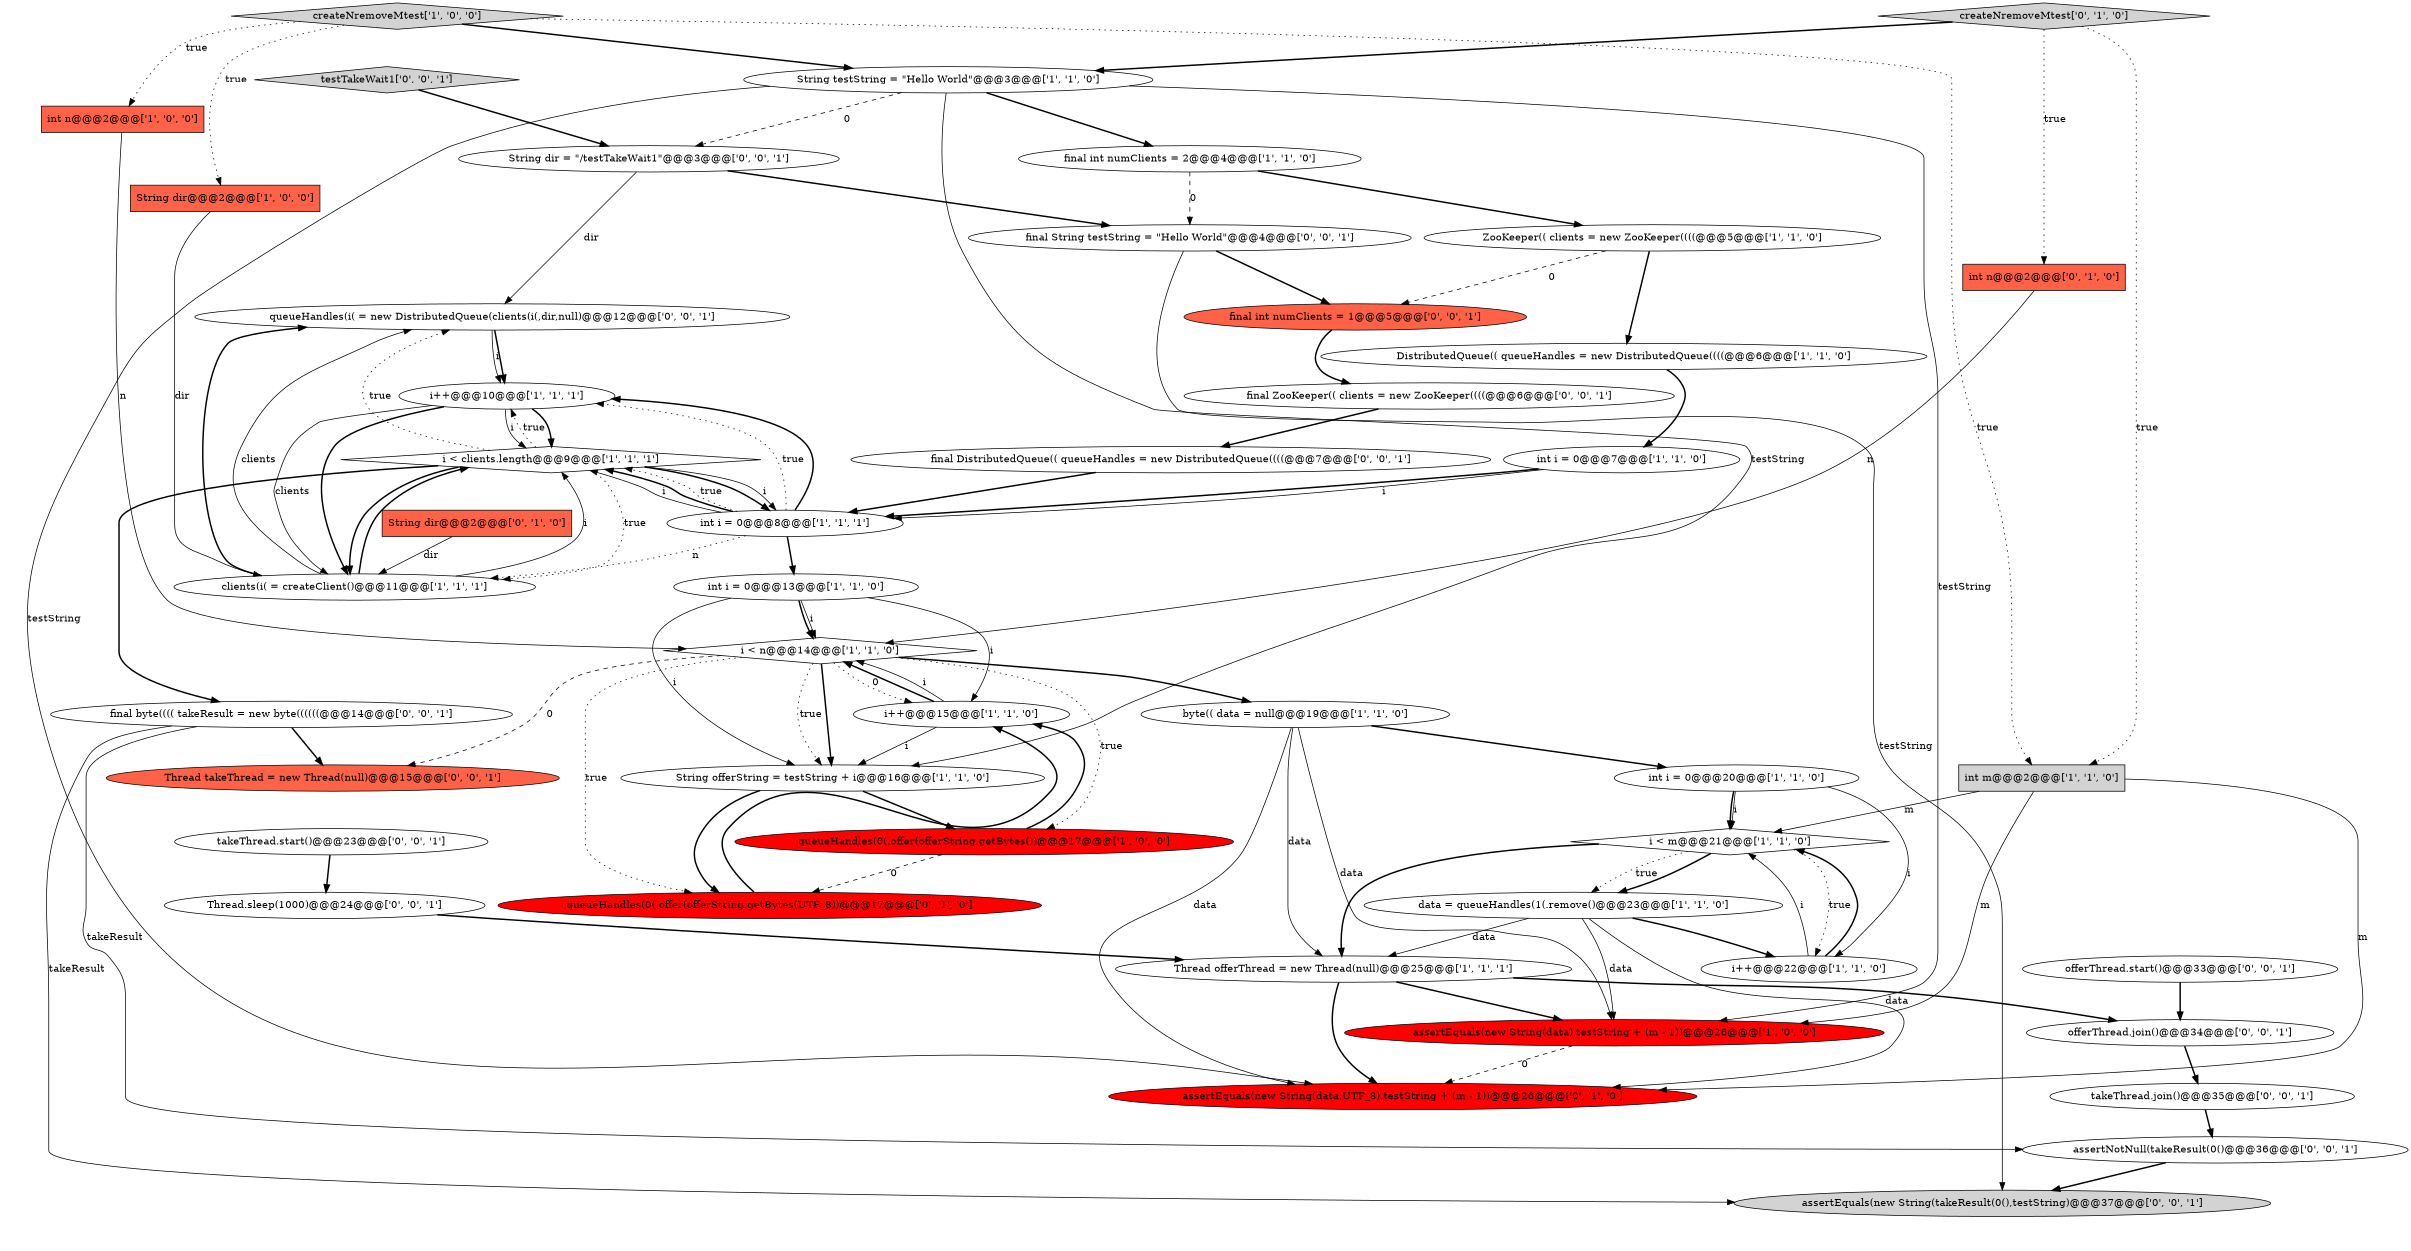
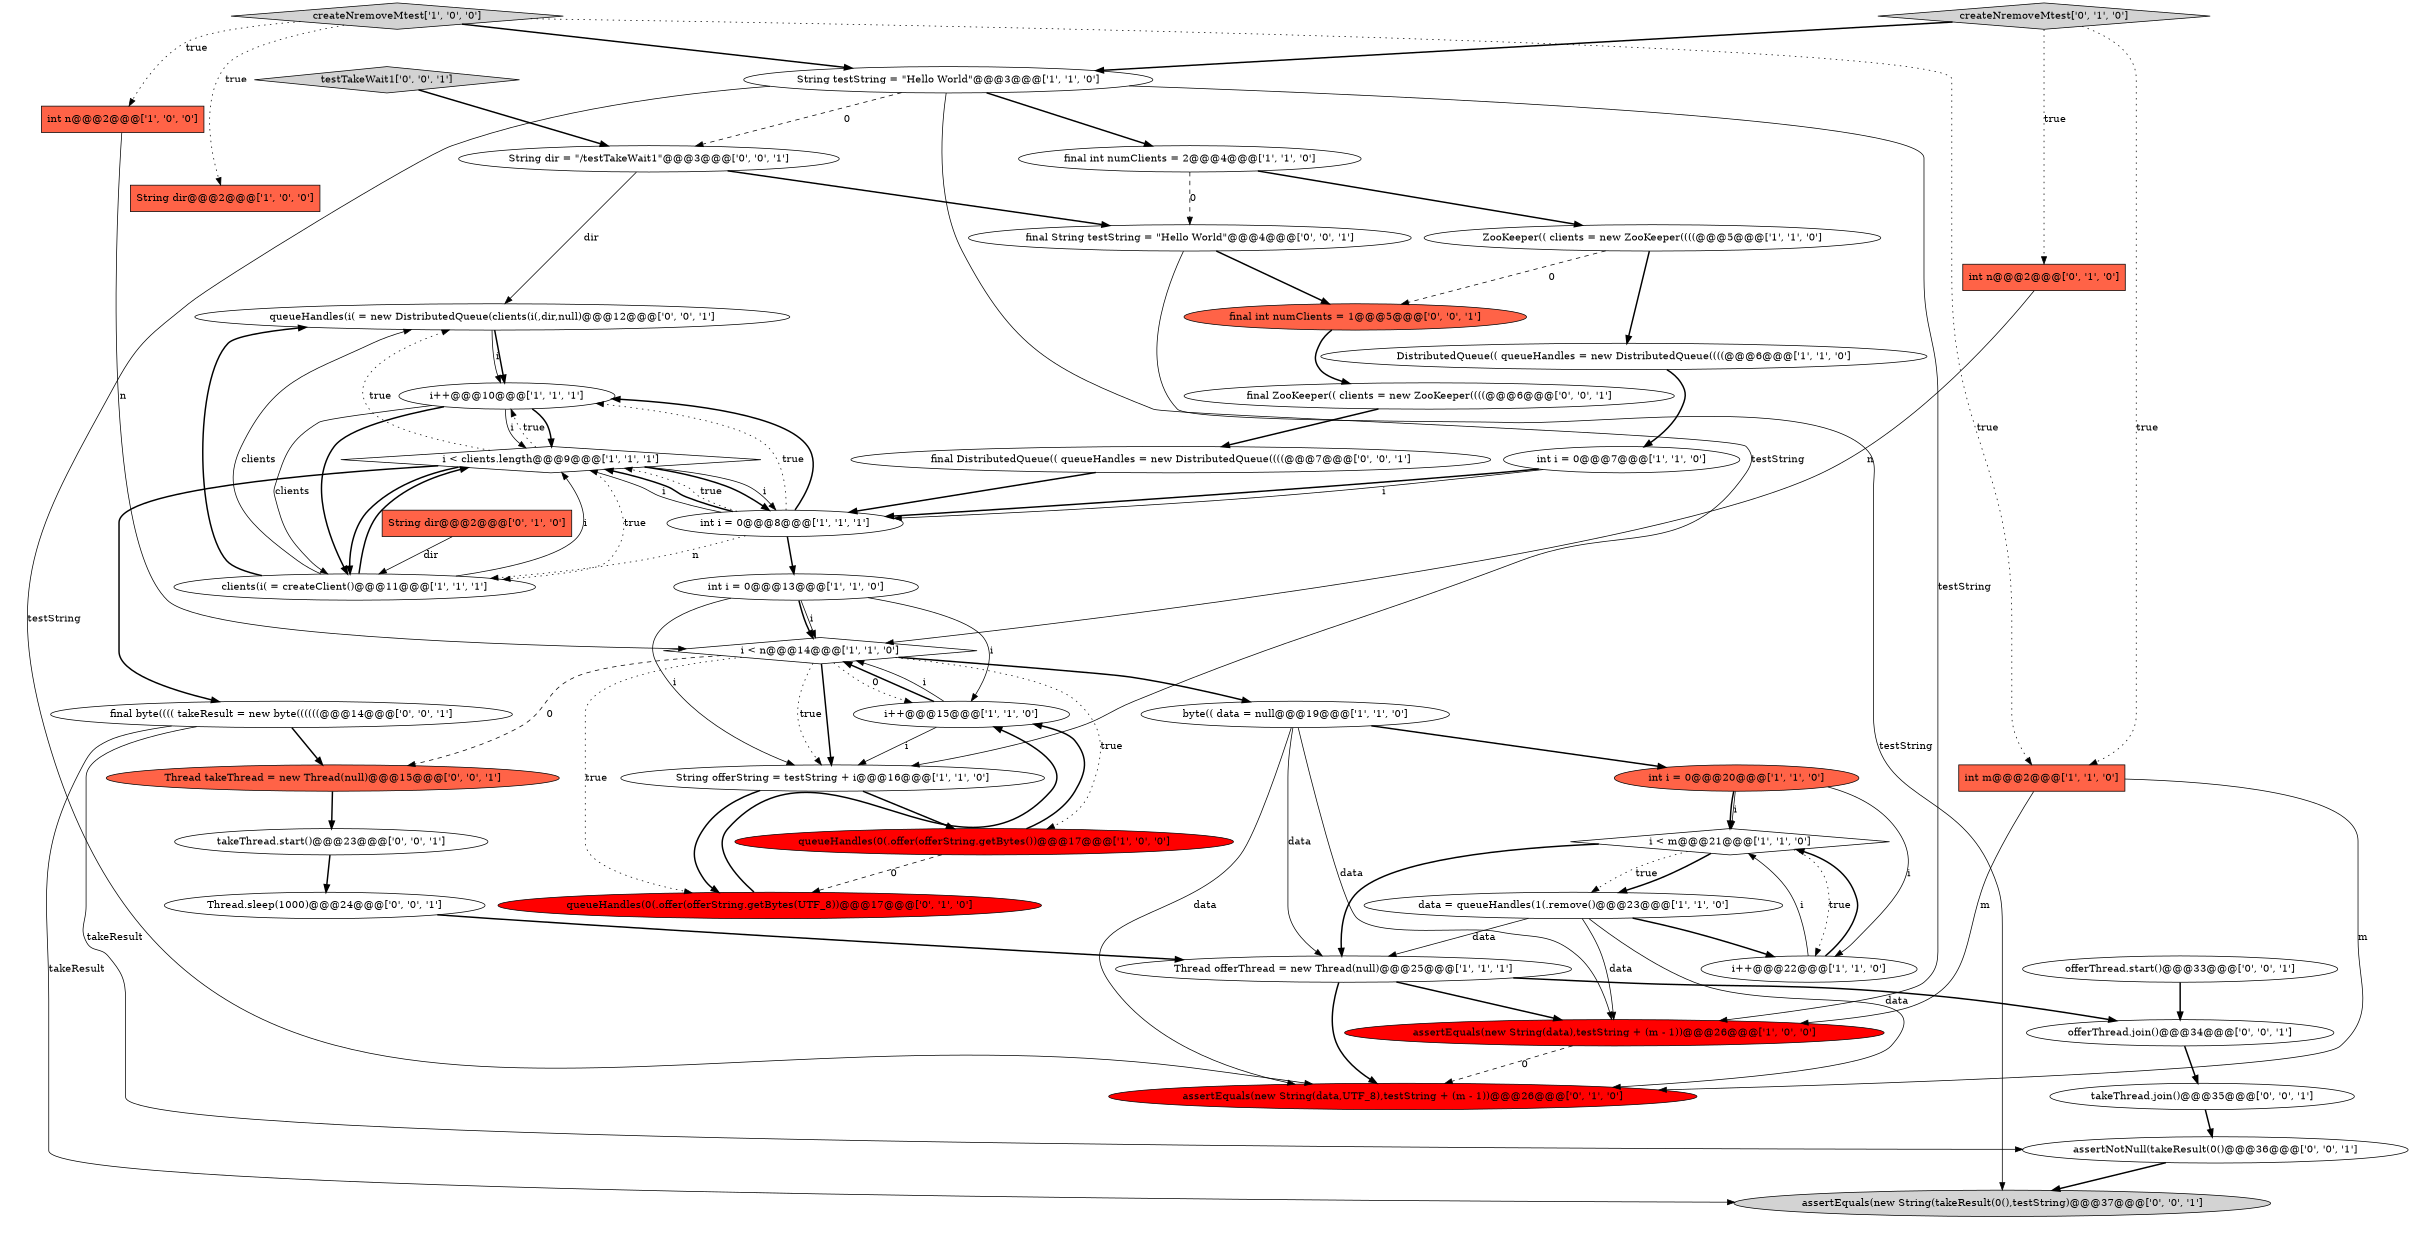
  digraph {
    node [fillcolor=white shape=ellipse style=filled]
    edge [style=bold]
    n1 [label="takeThread.start()@@@23@@@['0', '0', '1']"]
    n2 [label="Thread.sleep(1000)@@@24@@@['0', '0', '1']"]
    n3 [label="Thread offerThread = new Thread(null)@@@25@@@['1', '1', '1']"]
    n4 [fillcolor=red label="assertEquals(new String(data,UTF_8),testString + (m - 1))@@@26@@@['0', '1', '0']"]
    n5 [fillcolor=red label="assertEquals(new String(data),testString + (m - 1))@@@26@@@['1', '0', '0']"]
    n6 [label="offerThread.join()@@@34@@@['0', '0', '1']"]
    n7 [label="offerThread.start()@@@33@@@['0', '0', '1']"]
    n8 [fillcolor=lightgray label="assertEquals(new String(takeResult(0(),testString)@@@37@@@['0', '0', '1']"]
    n9 [label="i < clients.length@@@9@@@['1', '1', '1']" shape=diamond]
    n10 [label="queueHandles(i( = new DistributedQueue(clients(i(,dir,null)@@@12@@@['0', '0', '1']"]
    n11 [label="i++@@@10@@@['1', '1', '1']"]
    n12 [label="int i = 0@@@8@@@['1', '1', '1']"]
    n13 [label="final byte(((( takeResult = new byte((((((@@@14@@@['0', '0', '1']"]
    n14 [label="clients(i( = createClient()@@@11@@@['1', '1', '1']"]
    n15 [label="int i = 0@@@13@@@['1', '1', '0']"]
    n16 [label="assertNotNull(takeResult(0()@@@36@@@['0', '0', '1']"]
    n17 [fillcolor=tomato label="Thread takeThread = new Thread(null)@@@15@@@['0', '0', '1']"]
    n18 [label="takeThread.join()@@@35@@@['0', '0', '1']"]
    n19 [label="i++@@@15@@@['1', '1', '0']"]
    n20 [label="i < n@@@14@@@['1', '1', '0']" shape=diamond]
    n21 [label="String offerString = testString + i@@@16@@@['1', '1', '0']"]
    n22 [label="byte(( data = null@@@19@@@['1', '1', '0']"]
    n23 [fillcolor=red label="queueHandles(0(.offer(offerString.getBytes(UTF_8))@@@17@@@['0', '1', '0']"]
    n24 [fillcolor=red label="queueHandles(0(.offer(offerString.getBytes())@@@17@@@['1', '0', '0']"]
    n25 [label="ZooKeeper(( clients = new ZooKeeper((((@@@5@@@['1', '1', '0']"]
    n26 [fillcolor=tomato label="final int numClients = 1@@@5@@@['0', '0', '1']"]
    n27 [label="DistributedQueue(( queueHandles = new DistributedQueue((((@@@6@@@['1', '1', '0']"]
    n28 [label="final ZooKeeper(( clients = new ZooKeeper((((@@@6@@@['0', '0', '1']"]
    n29 [label="int i = 0@@@7@@@['1', '1', '0']"]
    n30 [label="final DistributedQueue(( queueHandles = new DistributedQueue((((@@@7@@@['0', '0', '1']"]
    n31 [fillcolor=tomato label="int n@@@2@@@['1', '0', '0']" shape=box]
    n32 [label="final String testString = \"Hello World\"@@@4@@@['0', '0', '1']"]
    n33 [label="String testString = \"Hello World\"@@@3@@@['1', '1', '0']"]
    n34 [label="String dir = \"/testTakeWait1\"@@@3@@@['0', '0', '1']"]
    n35 [label="final int numClients = 2@@@4@@@['1', '1', '0']"]
    n36 [fillcolor=tomato label="String dir@@@2@@@['0', '1', '0']" shape=box]
    n37 [fillcolor=lightgray label="createNremoveMtest['1', '0', '0']" shape=diamond]
-   n38 [fillcolor=lightgray label="int m@@@2@@@['1', '1', '0']" shape=box]
+   n38 [fillcolor=tomato label="int m@@@2@@@['1', '1', '0']" shape=box]
    n39 [fillcolor=tomato label="String dir@@@2@@@['1', '0', '0']" shape=box]
    n40 [label="i < m@@@21@@@['1', '1', '0']" shape=diamond]
-   n41 [label="int i = 0@@@20@@@['1', '1', '0']"]
+   n41 [fillcolor=tomato label="int i = 0@@@20@@@['1', '1', '0']"]
    n42 [label="i++@@@22@@@['1', '1', '0']"]
    n43 [label="data = queueHandles(1(.remove()@@@23@@@['1', '1', '0']"]
    n44 [fillcolor=tomato label="int n@@@2@@@['0', '1', '0']" shape=box]
    n45 [fillcolor=lightgray label="createNremoveMtest['0', '1', '0']" shape=diamond]
    n46 [fillcolor=lightgray label="testTakeWait1['0', '0', '1']" shape=diamond]
    n1 -> n2
    n2 -> n3
    n3 -> n4
    n3 -> n5
    n3 -> n6
    n5 -> n4 [label=0 style=dashed]
    n6 -> n18
    n7 -> n6
    n9 -> n10 [label=true style=dotted]
    n9 -> n11 [label=true style=dotted]
    n9 -> n12
    n9 -> n12 [label=i style=solid]
    n9 -> n13
    n9 -> n14 [label=true style=dotted]
    n9 -> n14
    n10 -> n11
    n10 -> n11 [label=i style=solid]
    n11 -> n9
    n11 -> n9 [label=i style=solid]
    n11 -> n14 [label=clients style=solid]
    n11 -> n14
    n12 -> n9 [label=i style=solid]
    n12 -> n9
    n12 -> n9 [label=true style=dotted]
    n12 -> n11 [label=true style=dotted]
    n12 -> n11
    n12 -> n14 [label=n style=dotted]
    n12 -> n15
    n13 -> n8 [label=takeResult style=solid]
    n13 -> n16 [label=takeResult style=solid]
    n13 -> n17
    n14 -> n9 [label=i style=solid]
    n14 -> n9
    n14 -> n10
    n14 -> n10 [label=clients style=solid]
    n15 -> n19 [label=i style=solid]
    n15 -> n20 [label=i style=solid]
    n15 -> n20
    n15 -> n21 [label=i style=solid]
    n16 -> n8
+   n17 -> n1
    n18 -> n16
    n19 -> n20
    n19 -> n20 [label=i style=solid]
    n19 -> n21 [label=i style=solid]
    n20 -> n17 [label=0 style=dashed]
    n20 -> n19 [label=0 style=dotted]
    n20 -> n21 [label=true style=dotted]
    n20 -> n21
    n20 -> n22
    n20 -> n23 [label=true style=dotted]
    n20 -> n24 [label=true style=dotted]
    n21 -> n23
    n21 -> n24
    n22 -> n3 [label=data style=solid]
    n22 -> n4 [label=data style=solid]
    n22 -> n5 [label=data style=solid]
    n22 -> n41
    n23 -> n19
    n24 -> n19
    n24 -> n23 [label=0 style=dashed]
    n25 -> n26 [label=0 style=dashed]
    n25 -> n27
    n26 -> n28
    n27 -> n29
    n28 -> n30
    n29 -> n12
    n29 -> n12 [label=i style=solid]
    n30 -> n12
    n31 -> n20 [label=n style=solid]
    n32 -> n8 [label=testString style=solid]
    n32 -> n26
    n33 -> n4 [label=testString style=solid]
    n33 -> n5 [label=testString style=solid]
    n33 -> n21 [label=testString style=solid]
    n33 -> n34 [label=0 style=dashed]
    n33 -> n35
    n34 -> n10 [label=dir style=solid]
    n34 -> n32
    n35 -> n25
    n35 -> n32 [label=0 style=dashed]
    n36 -> n14 [label=dir style=solid]
    n37 -> n31 [label=true style=dotted]
    n37 -> n33
    n37 -> n38 [label=true style=dotted]
    n37 -> n39 [label=true style=dotted]
    n38 -> n4 [label=m style=solid]
    n38 -> n5 [label=m style=solid]
-   n38 -> n40 [label=m style=solid]
-   n39 -> n14 [label=dir style=solid]
    n40 -> n3
    n40 -> n42 [label=true style=dotted]
    n40 -> n43 [label=true style=dotted]
    n40 -> n43
    n41 -> n40 [label=i style=solid]
    n41 -> n40
    n41 -> n42 [label=i style=solid]
    n42 -> n40
    n42 -> n40 [label=i style=solid]
    n43 -> n3 [label=data style=solid]
    n43 -> n4 [label=data style=solid]
    n43 -> n5 [label=data style=solid]
    n43 -> n42
    n44 -> n20 [label=n style=solid]
    n45 -> n33
    n45 -> n38 [label=true style=dotted]
    n45 -> n44 [label=true style=dotted]
    n46 -> n34
  }
